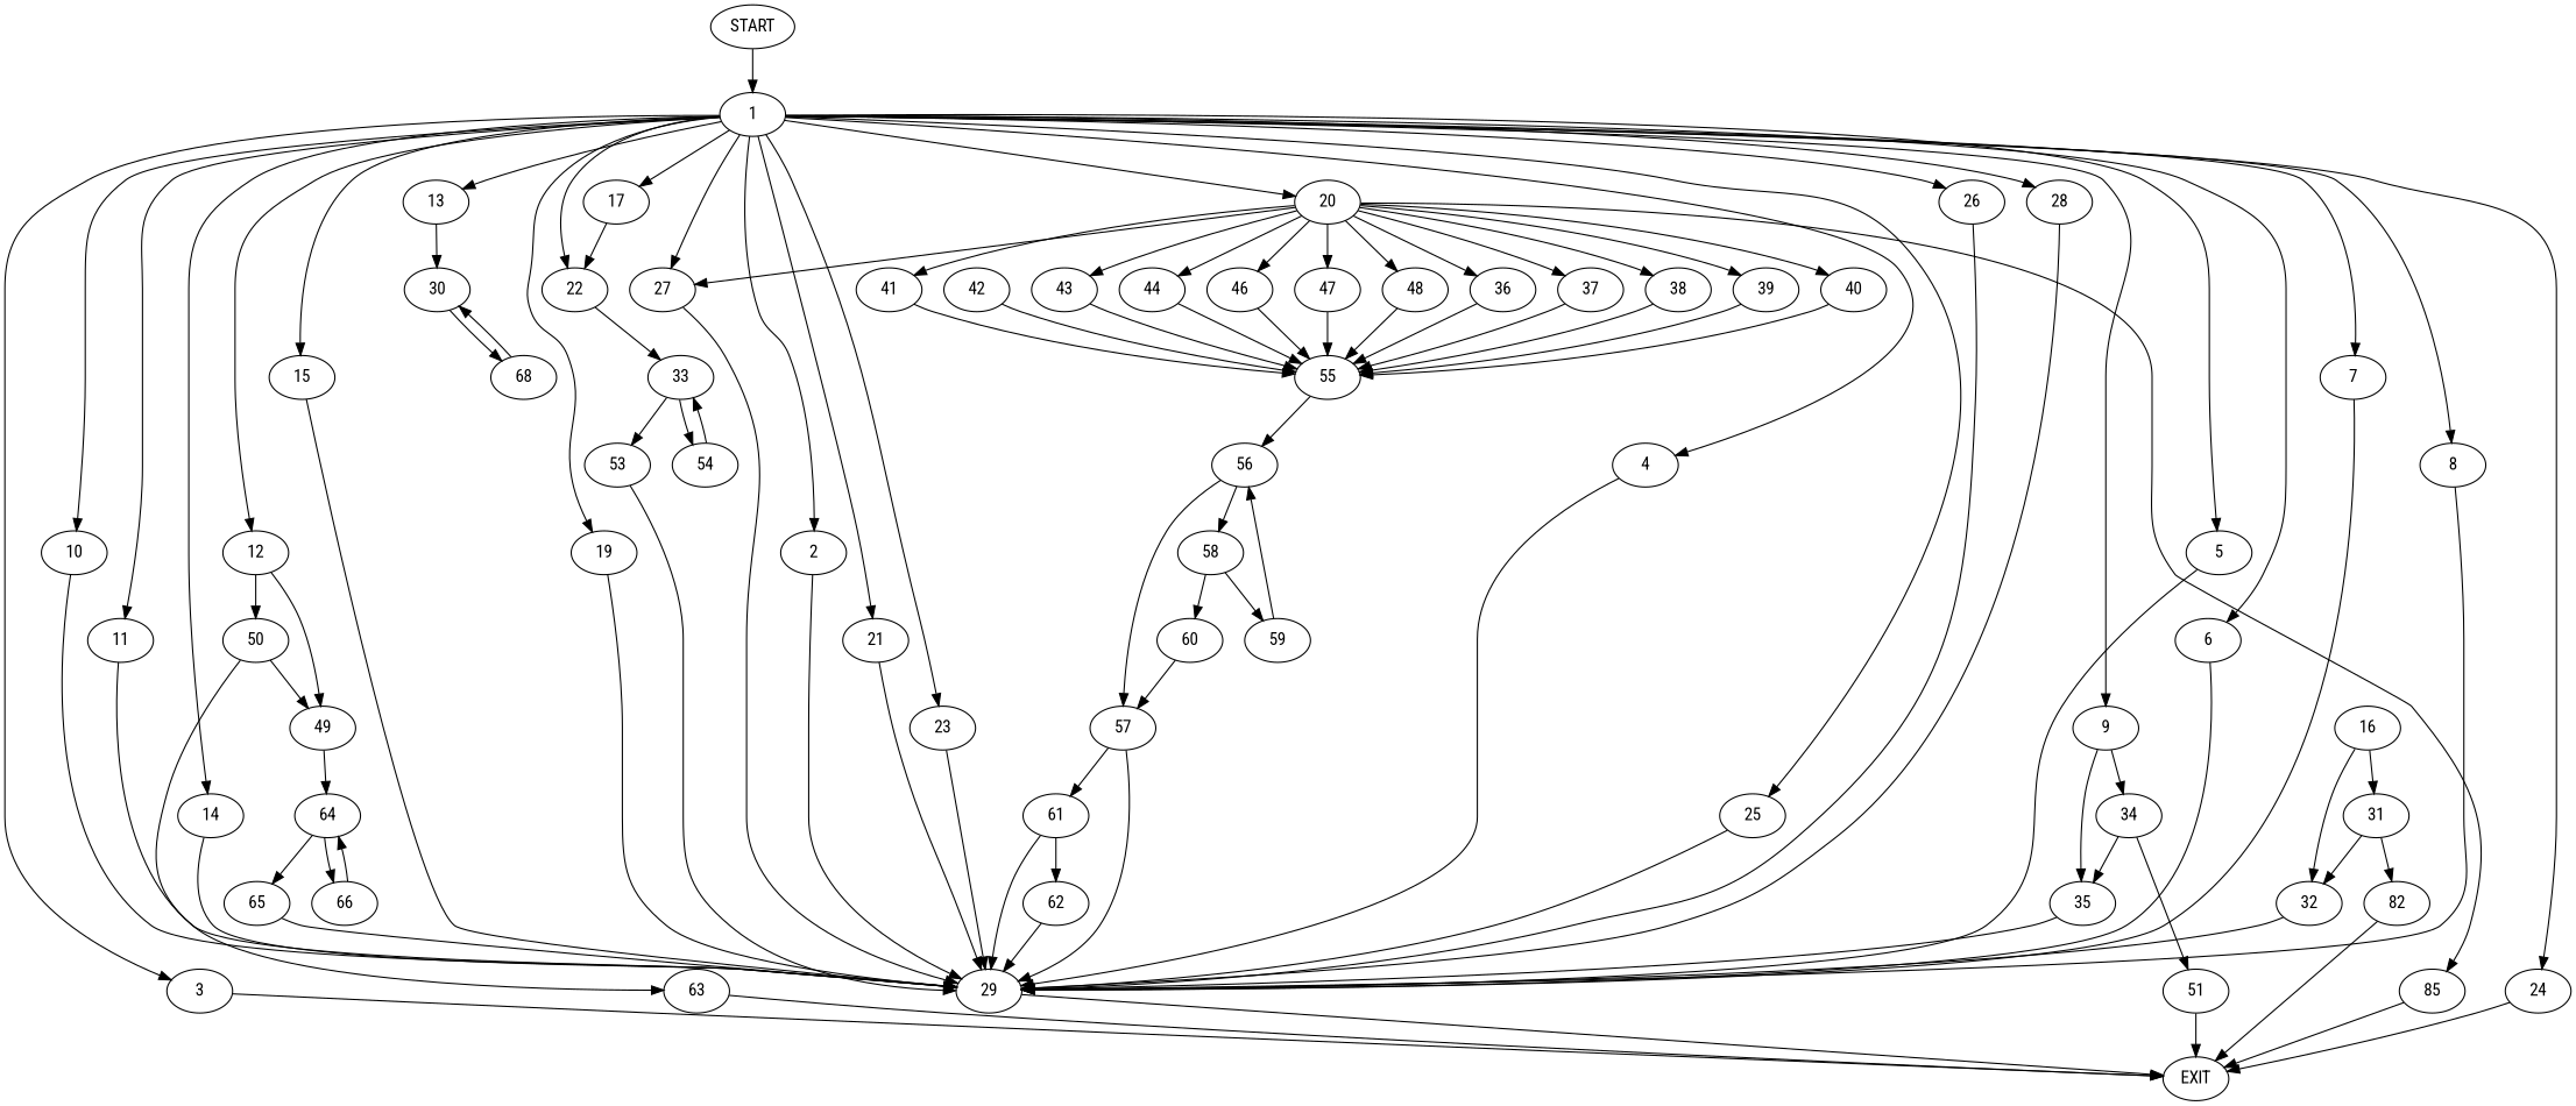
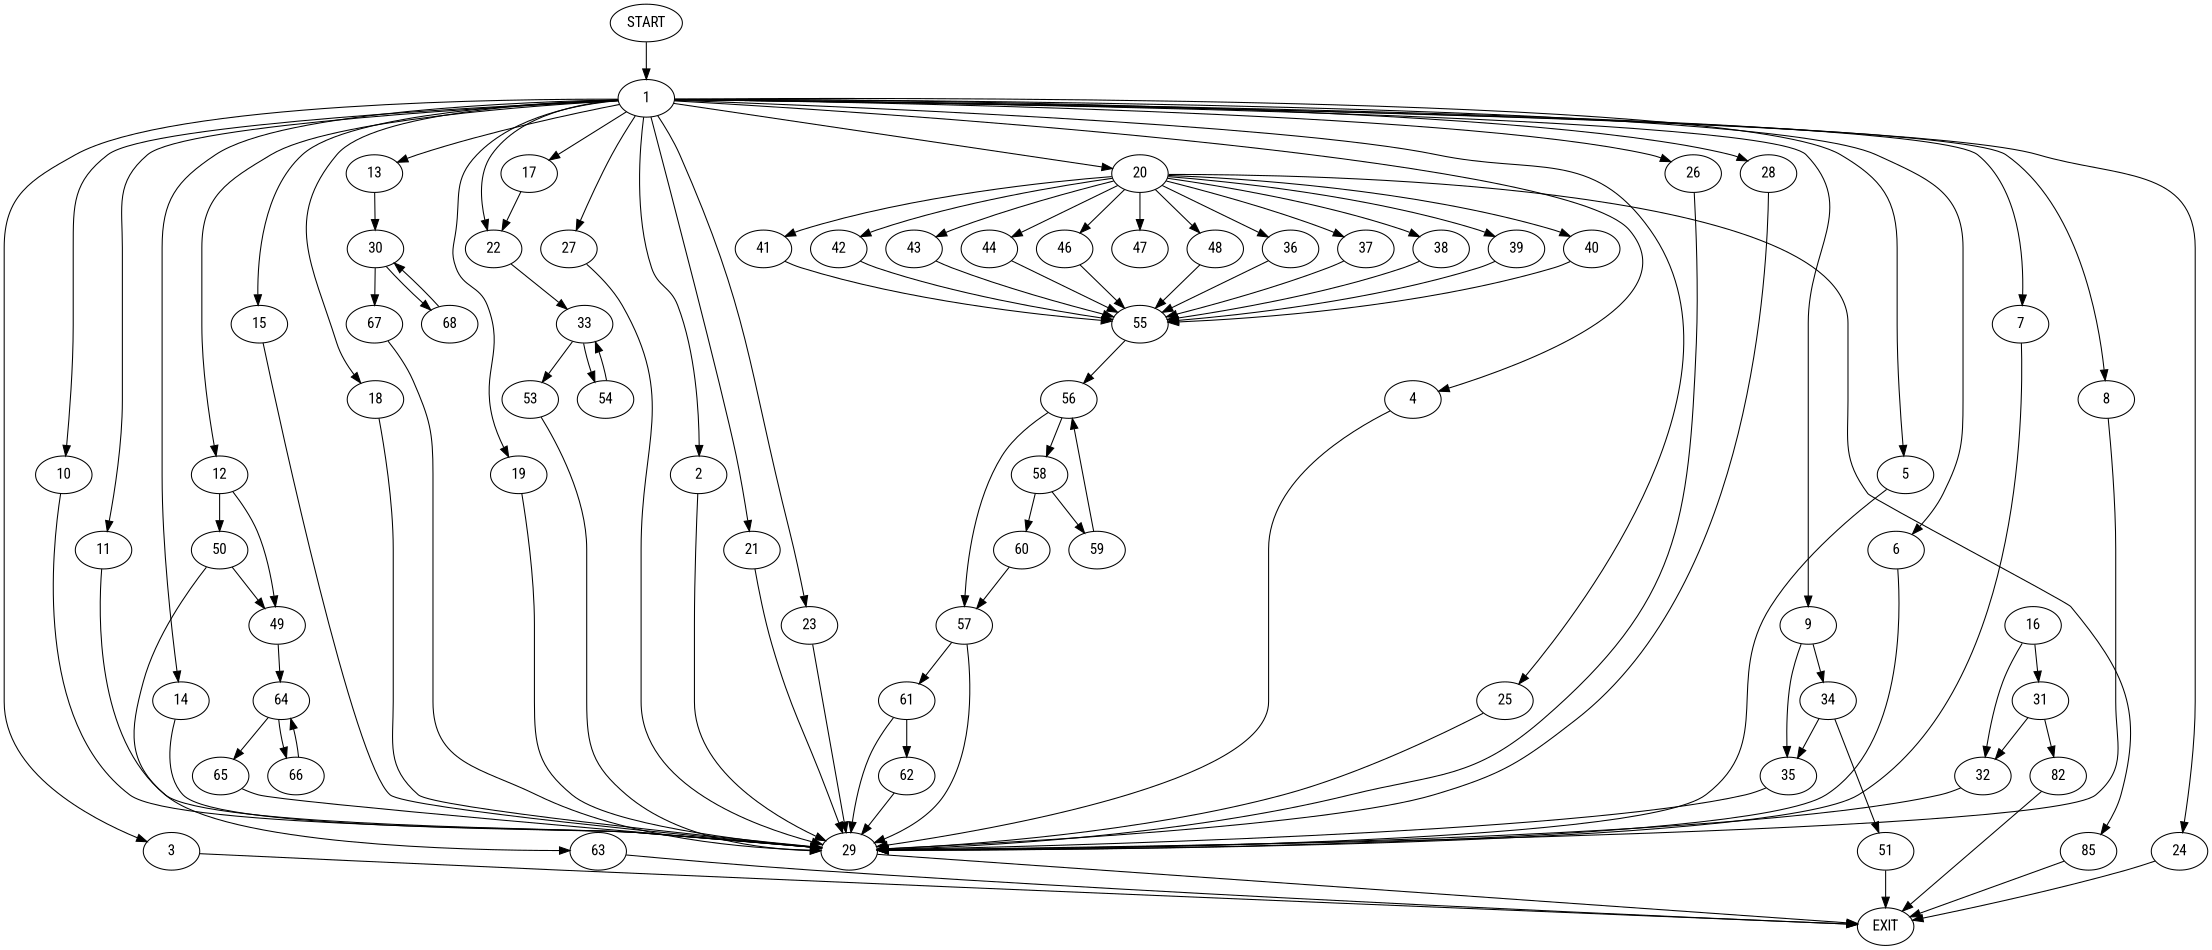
  digraph {
    fontname="Roboto Condensed"
    node [fontname="Roboto Condensed"]
    edge [fontname="Roboto Condensed"]
    n1 [label=START]
    1
    2
    3
    4
    5
    6
    7
    8
    9
    10
    11
    12
    13
    14
    15
    17
+   18
    19
    20
    21
    22
    23
    24
    25
    26
    27
    28
    n29 [label=EXIT]
    29
    34
    35
    49
    50
    30
    16
    31
    32
    36
    37
    38
    39
    40
    41
    42
    43
    44
    n48 [label=85]
    46
    47
    48
    33
    51
    64
    63
+   67
    68
    n58 [label=82]
    55
    53
    54
    56
    65
    66
    57
    58
    61
    59
    60
    62
    n1 -> 1
    1 -> 2
    1 -> 3
    1 -> 4
    1 -> 5
    1 -> 6
    1 -> 7
    1 -> 8
    1 -> 9
    1 -> 10
    1 -> 11
    1 -> 12
    1 -> 13
    1 -> 14
    1 -> 15
    1 -> 17
+   1 -> 18
    1 -> 19
    1 -> 20
    1 -> 21
    1 -> 22
    1 -> 23
    1 -> 24
    1 -> 25
    1 -> 26
    1 -> 27
    1 -> 28
    2 -> 29
    3 -> n29
    4 -> 29
    5 -> 29
    6 -> 29
    7 -> 29
    8 -> 29
    9 -> 34
    9 -> 35
    10 -> 29
    11 -> 29
    12 -> 49
    12 -> 50
    13 -> 30
    14 -> 29
    15 -> 29
    17 -> 22
+   18 -> 29
    19 -> 29
    20 -> 36
    20 -> 37
    20 -> 38
    20 -> 39
    20 -> 40
    20 -> 41
-   20 -> 27
+   20 -> 42
    20 -> 43
    20 -> 44
    20 -> n48
    20 -> 46
    20 -> 47
    20 -> 48
    21 -> 29
    22 -> 33
    23 -> 29
    24 -> n29
    25 -> 29
    26 -> 29
    27 -> 29
    28 -> 29
    29 -> n29
    34 -> 35
    34 -> 51
    35 -> 29
    49 -> 64
    50 -> 49
    50 -> 63
+   30 -> 67
    30 -> 68
    16 -> 31
    16 -> 32
    31 -> 32
    31 -> n58
    32 -> 29
    36 -> 55
    37 -> 55
    38 -> 55
    39 -> 55
    40 -> 55
    41 -> 55
    42 -> 55
    43 -> 55
    44 -> 55
    n48 -> n29
    46 -> 55
-   47 -> 55
    48 -> 55
    33 -> 53
    33 -> 54
    51 -> n29
    64 -> 65
    64 -> 66
    63 -> n29
+   67 -> 29
    68 -> 30
    n58 -> n29
    55 -> 56
    53 -> 29
    54 -> 33
    56 -> 57
    56 -> 58
    65 -> 29
    66 -> 64
    57 -> 29
    57 -> 61
    58 -> 59
    58 -> 60
    61 -> 29
    61 -> 62
    59 -> 56
    60 -> 57
    62 -> 29
  }
